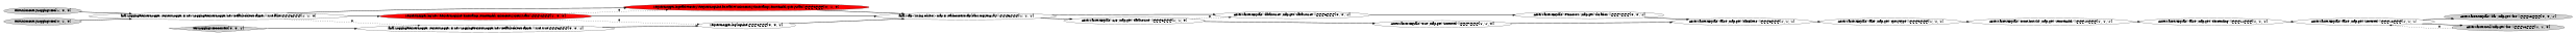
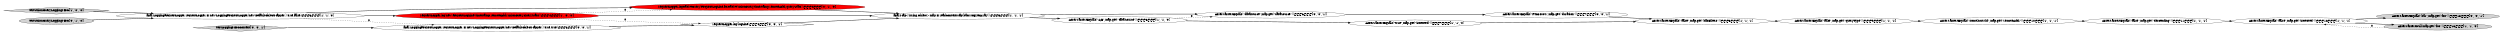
  digraph {
    rankdir=LR
    node [fillcolor=white shape=ellipse style=filled]
    edge [style=bold]
    n1 [fillcolor=lightgray label="Assert.assertEquals(\"bar\",map.get(\"foo\"))@@@13@@@['0', '0', '1']"]
    n2 [label="Assert.assertEquals(\"PT86400S\",map.get(\"duration\"))@@@7@@@['0', '0', '1']"]
    n3 [label="Assert.assertEquals(\"false\",map.get(\"hasFilters\"))@@@8@@@['1', '1', '1']"]
    n4 [label="Assert.assertEquals(\"fake\",map.get(\"queryType\"))@@@9@@@['1', '1', '1']"]
    n5 [fillcolor=red label="requestLogger.logNativeQuery(RequestLogLine.forNative(unionQuery,timestamp,remoteAddr,queryStats))@@@4@@@['0', '1', '0']"]
    n6 [label="final Map<String,Object> map = readContextMap(baos.toByteArray())@@@5@@@['1', '1', '1']"]
    n7 [label="Assert.assertEquals(\"A,B\",map.get(\"dataSource\"))@@@6@@@['1', '1', '0']"]
    n8 [label="Assert.assertEquals(\"datasource\",map.get(\"dataSource\"))@@@6@@@['0', '0', '1']"]
    n9 [label="Assert.assertEquals(\"true\",map.get(\"isNested\"))@@@7@@@['1', '1', '0']"]
-   n10 [fillcolor=lightgray label="testUnionQueryLoggingMDC['1', '0', '0']"]
+   n10 [fillcolor=lightgray label="testUnionQueryLoggingMDC['1', '0', '0']" shape=diamond]
    n11 [label="final LoggingRequestLogger requestLogger = new LoggingRequestLogger(new DefaultObjectMapper(),true,false)@@@3@@@['1', '1', '0']"]
    n12 [label="final LoggingRequestLogger requestLogger = new LoggingRequestLogger(new DefaultObjectMapper(),true,true)@@@3@@@['0', '0', '1']"]
    n13 [fillcolor=red label="requestLogger.log(new RequestLogLine(timestamp,remoteAddr,unionQuery,queryStats))@@@4@@@['1', '0', '0']"]
    n14 [fillcolor=lightgray label="testUnionQueryLoggingMDC['0', '1', '0']"]
-   n15 [label="requestLogger.log(logLine)@@@4@@@['0', '0', '1']"]
+   n15 [label="requestLogger.log(logLine)@@@4@@@['0', '0', '1']" shape=diamond]
    n16 [label="Assert.assertEquals(\"false\",map.get(\"descending\"))@@@11@@@['1', '1', '1']"]
    n17 [label="Assert.assertEquals(\"false\",map.get(\"isNested\"))@@@12@@@['1', '1', '1']"]
    n18 [fillcolor=lightgray label="Assert.assertNull(map.get(\"foo\"))@@@13@@@['1', '1', '0']"]
    n19 [label="Assert.assertEquals(\"some.host.tld\",map.get(\"remoteAddr\"))@@@10@@@['1', '1', '1']"]
    n20 [fillcolor=lightgray label="testLoggingMDCContext['0', '0', '1']" shape=diamond]
    n2 -> n3
    n3 -> n4
    n4 -> n19
    n5 -> n6
    n6 -> n7
    n6 -> n8
    n7 -> n8 [label=0 style=dashed]
    n7 -> n9
    n8 -> n2
    n9 -> n3
    n10 -> n11
    n11 -> n5
    n11 -> n12 [label=0 style=dashed]
    n11 -> n13
    n12 -> n15
    n13 -> n5 [label=0 style=dashed]
    n13 -> n6
    n13 -> n15 [label=0 style=dashed]
    n14 -> n11
    n15 -> n6
    n16 -> n17
    n17 -> n1
    n17 -> n18
    n18 -> n17 [label=0 style=dashed]
    n19 -> n16
    n20 -> n12
  }
